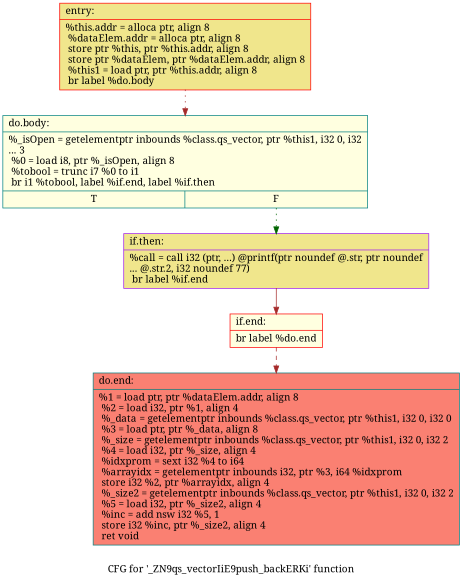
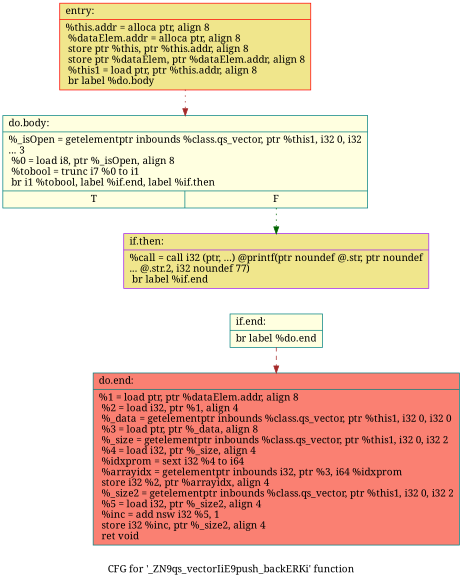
  digraph {
    fontname="Noto Serif"
    label="CFG for '_ZN9qs_vectorIiE9push_backERKi' function"
    node [color=red fillcolor=khaki fontname="Noto Serif" shape=record style=filled]
    edge [color=brown fontname="Noto Serif" style=dotted]
    n1 [label="{entry:\l|  %this.addr = alloca ptr, align 8\l  %dataElem.addr = alloca ptr, align 8\l  store ptr %this, ptr %this.addr, align 8\l  store ptr %dataElem, ptr %dataElem.addr, align 8\l  %this1 = load ptr, ptr %this.addr, align 8\l  br label %do.body\l}"]
    n2 [color=teal fillcolor=lightyellow label="{do.body:\l|  %_isOpen = getelementptr inbounds %class.qs_vector, ptr %this1, i32 0, i32\l... 3\l  %0 = load i8, ptr %_isOpen, align 8\l  %tobool = trunc i7 %0 to i1\l  br i1 %tobool, label %if.end, label %if.then\l|{<s0>T|<s1>F}}"]
    n3 [color=purple label="{if.then:\l|  %call = call i32 (ptr, ...) @printf(ptr noundef @.str, ptr noundef\l... @.str.2, i32 noundef 77)\l  br label %if.end\l}"]
-   n4 [fillcolor=lightyellow label="{if.end:\l|  br label %do.end\l}"]
+   n4 [color=teal fillcolor=lightyellow label="{if.end:\l|  br label %do.end\l}"]
    n5 [color=teal fillcolor=salmon label="{do.end:\l|  %1 = load ptr, ptr %dataElem.addr, align 8\l  %2 = load i32, ptr %1, align 4\l  %_data = getelementptr inbounds %class.qs_vector, ptr %this1, i32 0, i32 0\l  %3 = load ptr, ptr %_data, align 8\l  %_size = getelementptr inbounds %class.qs_vector, ptr %this1, i32 0, i32 2\l  %4 = load i32, ptr %_size, align 4\l  %idxprom = sext i32 %4 to i64\l  %arrayidx = getelementptr inbounds i32, ptr %3, i64 %idxprom\l  store i32 %2, ptr %arrayidx, align 4\l  %_size2 = getelementptr inbounds %class.qs_vector, ptr %this1, i32 0, i32 2\l  %5 = load i32, ptr %_size2, align 4\l  %inc = add nsw i32 %5, 1\l  store i32 %inc, ptr %_size2, align 4\l  ret void\l}"]
    n1 -> n2
    n2 -> n3 [color=darkgreen tailport=s1]
-   n3 -> n4 [style=solid]
    n4 -> n5 [style=dashed]
  }
